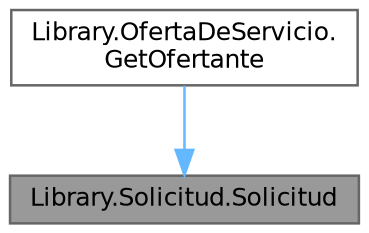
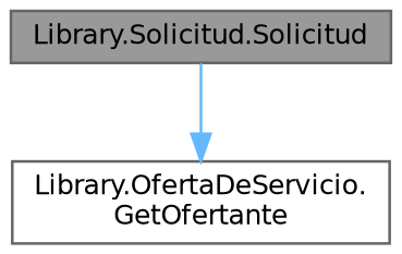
  digraph {
    rankdir=TB
    node [fontname=Helvetica fontsize=10 shape=box style=filled]
    n1 [color=gray40 fillcolor=grey60 fontcolor=black height=0.2 label="Library.Solicitud.Solicitud" width=0.4]
    n2 [color=grey40 fillcolor=white height=0.2 label="Library.OfertaDeServicio.\lGetOfertante" width=0.4]
-   n2 -> n1 [color=steelblue1 fontname=Helvetica fontsize=10 labelfontname=Helvetica labelfontsize=10 style=solid]
+   n1 -> n2 [color=steelblue1 fontname=Helvetica fontsize=10 labelfontname=Helvetica labelfontsize=10 style=solid]
  }
